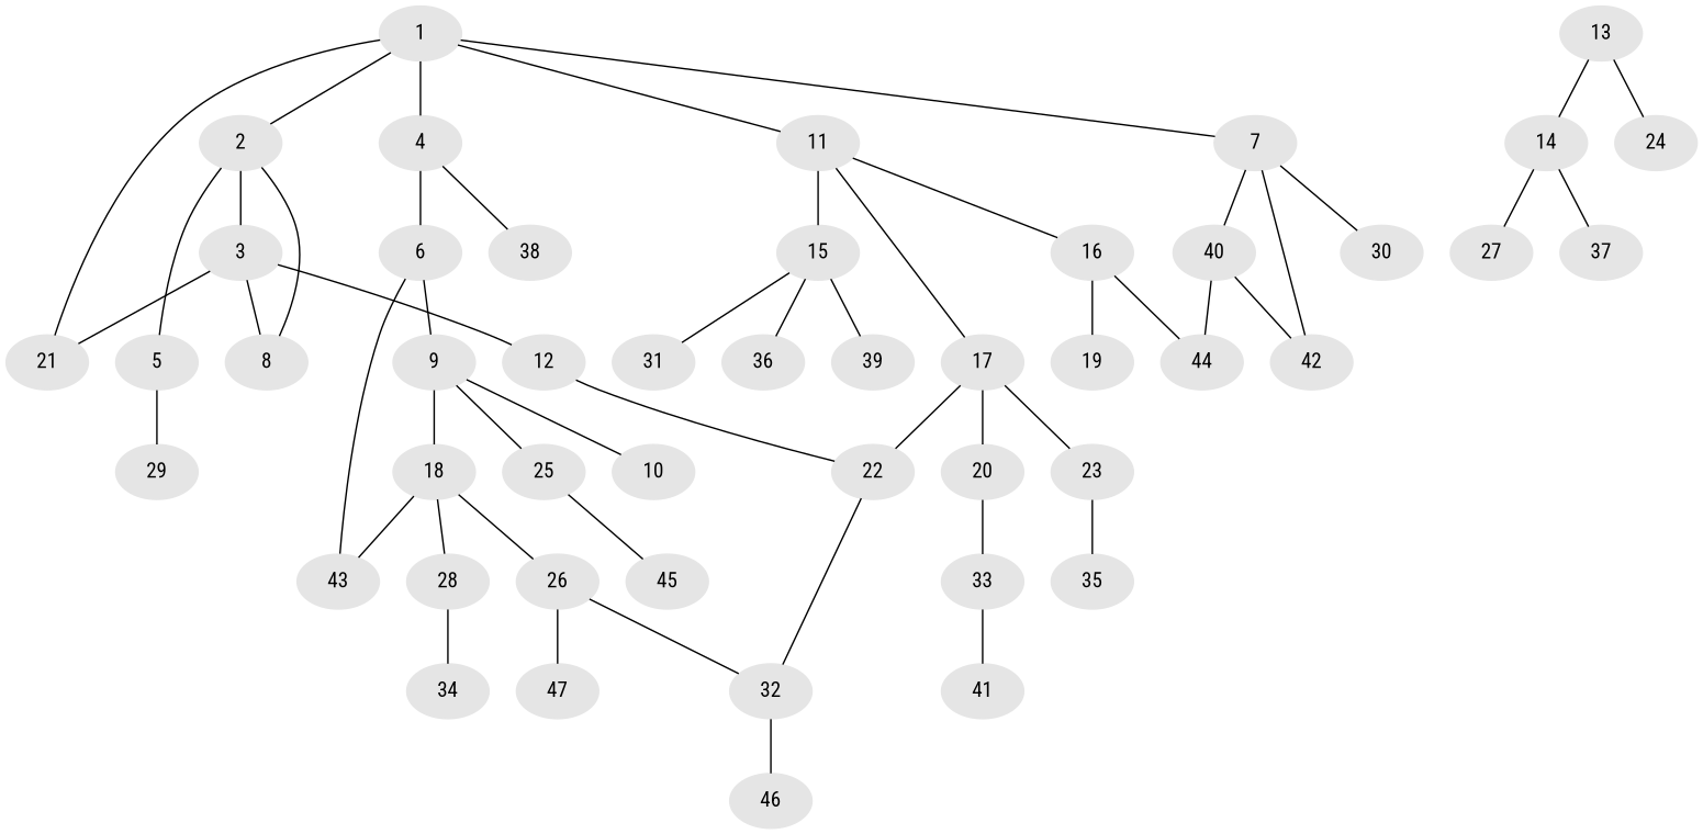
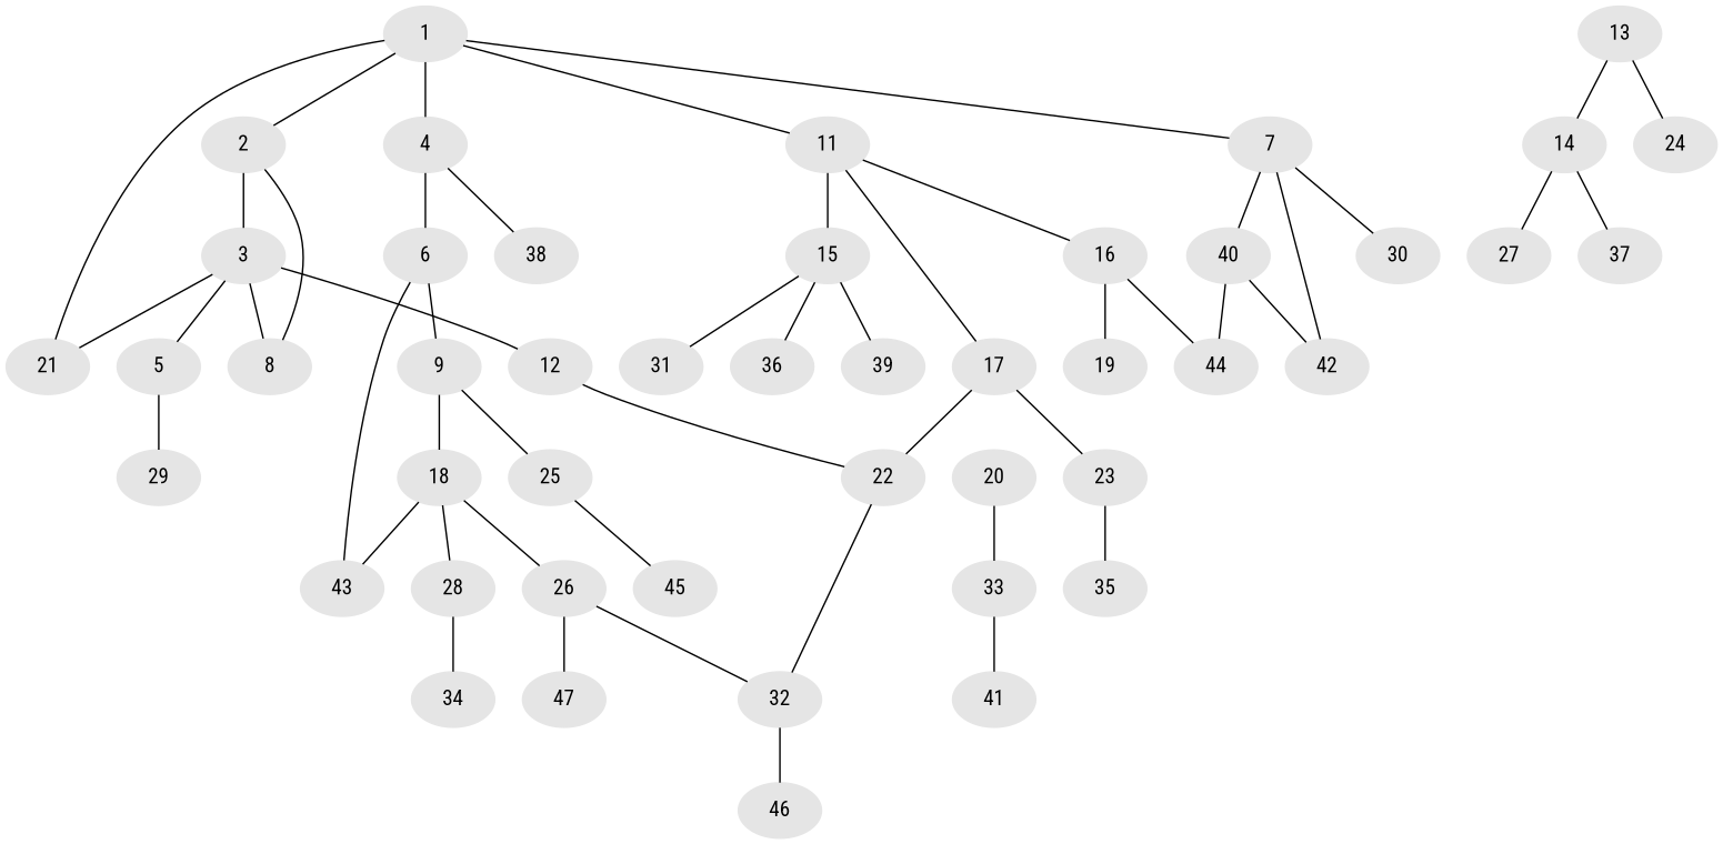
  graph {
    fontname="Roboto Condensed"
    node [color=gray90 fontname="Roboto Condensed" style=filled]
    edge [fontname="Roboto Condensed" weight=1.0]
    1
    2
    4
    7
    11
    21
    3
    5
    8
    6
    38
    30
    40
    42
    15
    16
    17
    12
    29
    22
    9
    43
-   10
    18
    25
    13
    14
    24
    44
    32
    26
    28
    45
    31
    36
    39
    19
    20
    23
    27
    37
    33
    35
    47
    34
    41
    46
    1 -- 2
    1 -- 4
    1 -- 7
    1 -- 11
    1 -- 21
    2 -- 3 [weight=2.0]
-   2 -- 5
+   3 -- 5
    2 -- 8
    4 -- 6 [weight=2.0]
    4 -- 38
    7 -- 30
    7 -- 40
    7 -- 42
    11 -- 15 [weight=3.0]
    11 -- 16
    11 -- 17
    3 -- 21
    3 -- 8
    3 -- 12
    5 -- 29
    6 -- 9
    6 -- 43
    40 -- 42
    40 -- 44
    15 -- 31
    15 -- 36
    15 -- 39
    16 -- 44
    16 -- 19
    17 -- 22 [weight=3.0]
-   17 -- 20
    17 -- 23
    12 -- 22
    22 -- 32
-   9 -- 10 [weight=2.0]
    9 -- 18
    9 -- 25
    18 -- 43
    18 -- 26
    18 -- 28
    25 -- 45
    13 -- 14
    13 -- 24
    14 -- 27
    14 -- 37
    32 -- 46
    26 -- 32
    26 -- 47
    28 -- 34
    20 -- 33
    23 -- 35 [weight=2.0]
    33 -- 41
  }
